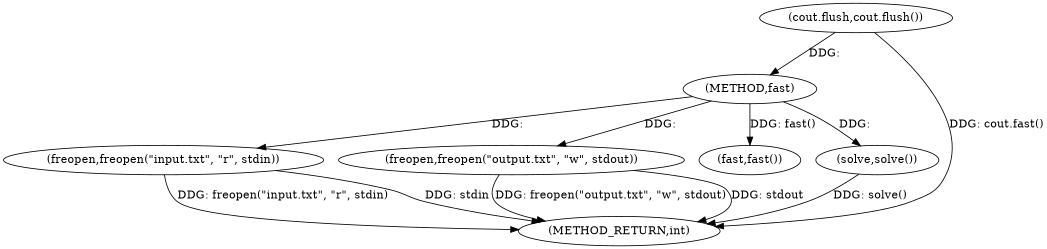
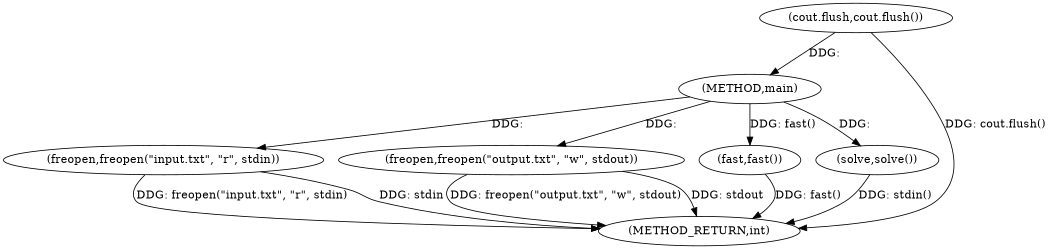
  digraph {
-   n1 [label="(METHOD,fast)"]
+   n1 [label="(METHOD,main)"]
    n2 [label="(freopen,freopen(\"input.txt\", \"r\", stdin))"]
    n3 [label="(freopen,freopen(\"output.txt\", \"w\", stdout))"]
    n4 [label="(fast,fast())"]
    n5 [label="(solve,solve())"]
    n6 [label="(METHOD_RETURN,int)"]
    n7 [label="(cout.flush,cout.flush())"]
    n1 -> n2 [label="DDG: "]
    n1 -> n3 [label="DDG: "]
    n1 -> n4 [label="DDG: fast()"]
    n1 -> n5 [label="DDG: "]
    n2 -> n6 [label="DDG: freopen(\"input.txt\", \"r\", stdin)"]
    n2 -> n6 [label="DDG: stdin"]
    n3 -> n6 [label="DDG: freopen(\"output.txt\", \"w\", stdout)"]
    n3 -> n6 [label="DDG: stdout"]
-   n5 -> n6 [label="DDG: solve()"]
+   n4 -> n6 [label="DDG: fast()"]
+   n5 -> n6 [label="DDG: stdin()"]
    n7 -> n1 [label="DDG: "]
-   n7 -> n6 [label="DDG: cout.fast()"]
+   n7 -> n6 [label="DDG: cout.flush()"]
  }
